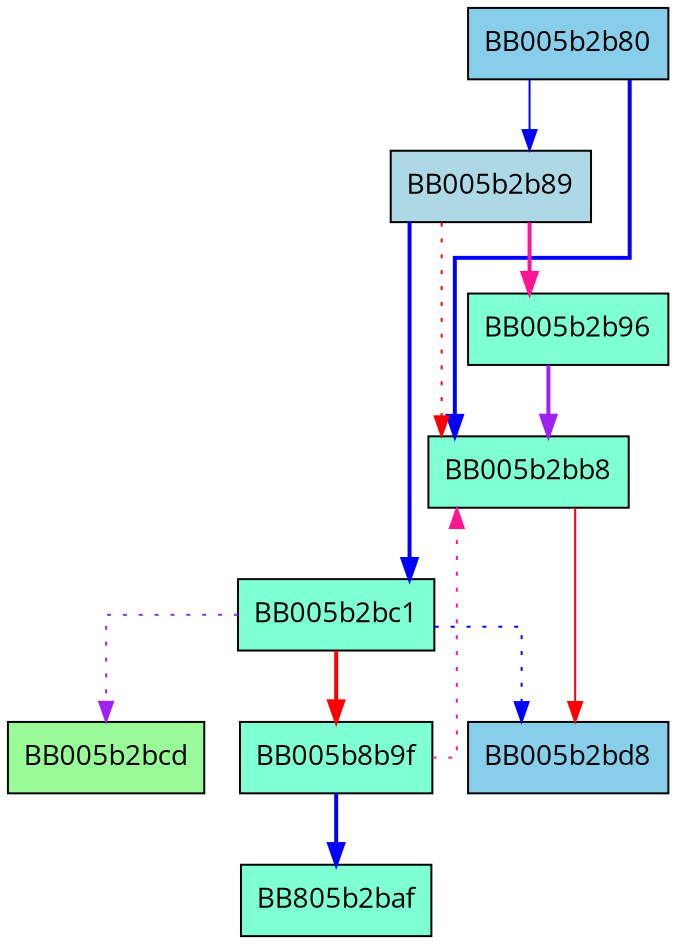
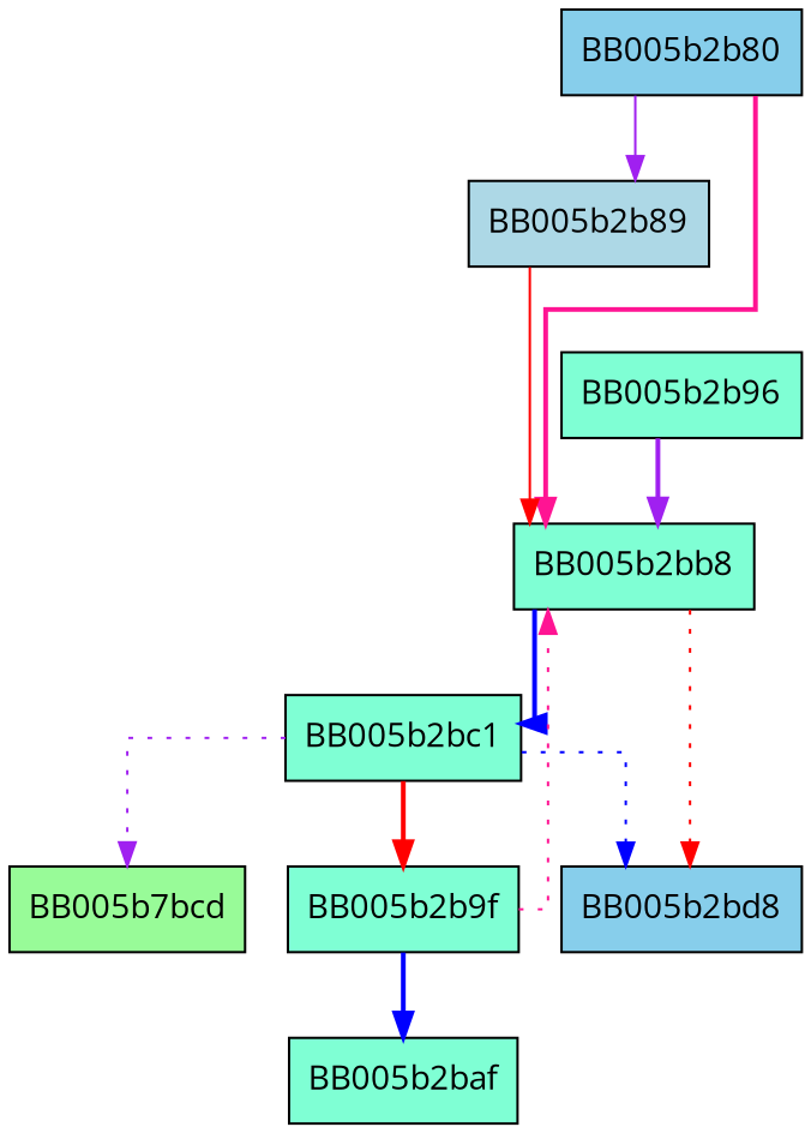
  digraph {
    fontname="Open Sans"
    splines=ortho
    node [fillcolor=aquamarine fontname="Open Sans" shape=box style=filled]
    edge [color=blue fontname="Open Sans" style=bold]
    BB005b2b80 [fillcolor=skyblue]
    BB005b2bb8
    BB005b2b89 [fillcolor=lightblue]
    BB005b2bd8 [fillcolor=skyblue]
    BB005b2bc1
    BB005b2b96
-   BB005b2b9f [label=BB005b8b9f]
-   BB005b2bcd [fillcolor=palegreen]
-   BB005b2baf [label=BB805b2baf]
-   BB005b2b80 -> BB005b2bb8
-   BB005b2b80 -> BB005b2b89 [style=solid]
-   BB005b2bb8 -> BB005b2bd8 [color=red style=solid]
-   BB005b2b89 -> BB005b2bc1
-   BB005b2b89 -> BB005b2bb8 [color=red style=dotted]
-   BB005b2b89 -> BB005b2b96 [color=deeppink]
+   BB005b2b9f
+   BB005b2bcd [fillcolor=palegreen label=BB005b7bcd]
+   BB005b2baf
+   BB005b2b80 -> BB005b2bb8 [color=deeppink]
+   BB005b2b80 -> BB005b2b89 [color=purple style=solid]
+   BB005b2bb8 -> BB005b2bd8 [color=red style=dotted]
+   BB005b2bb8 -> BB005b2bc1
+   BB005b2b89 -> BB005b2bb8 [color=red style=solid]
    BB005b2bc1 -> BB005b2bd8 [style=dotted]
    BB005b2bc1 -> BB005b2b9f [color=red]
    BB005b2bc1 -> BB005b2bcd [color=purple style=dotted]
    BB005b2b96 -> BB005b2bb8 [color=purple]
    BB005b2b9f -> BB005b2bb8 [color=deeppink style=dotted]
    BB005b2b9f -> BB005b2baf
  }
